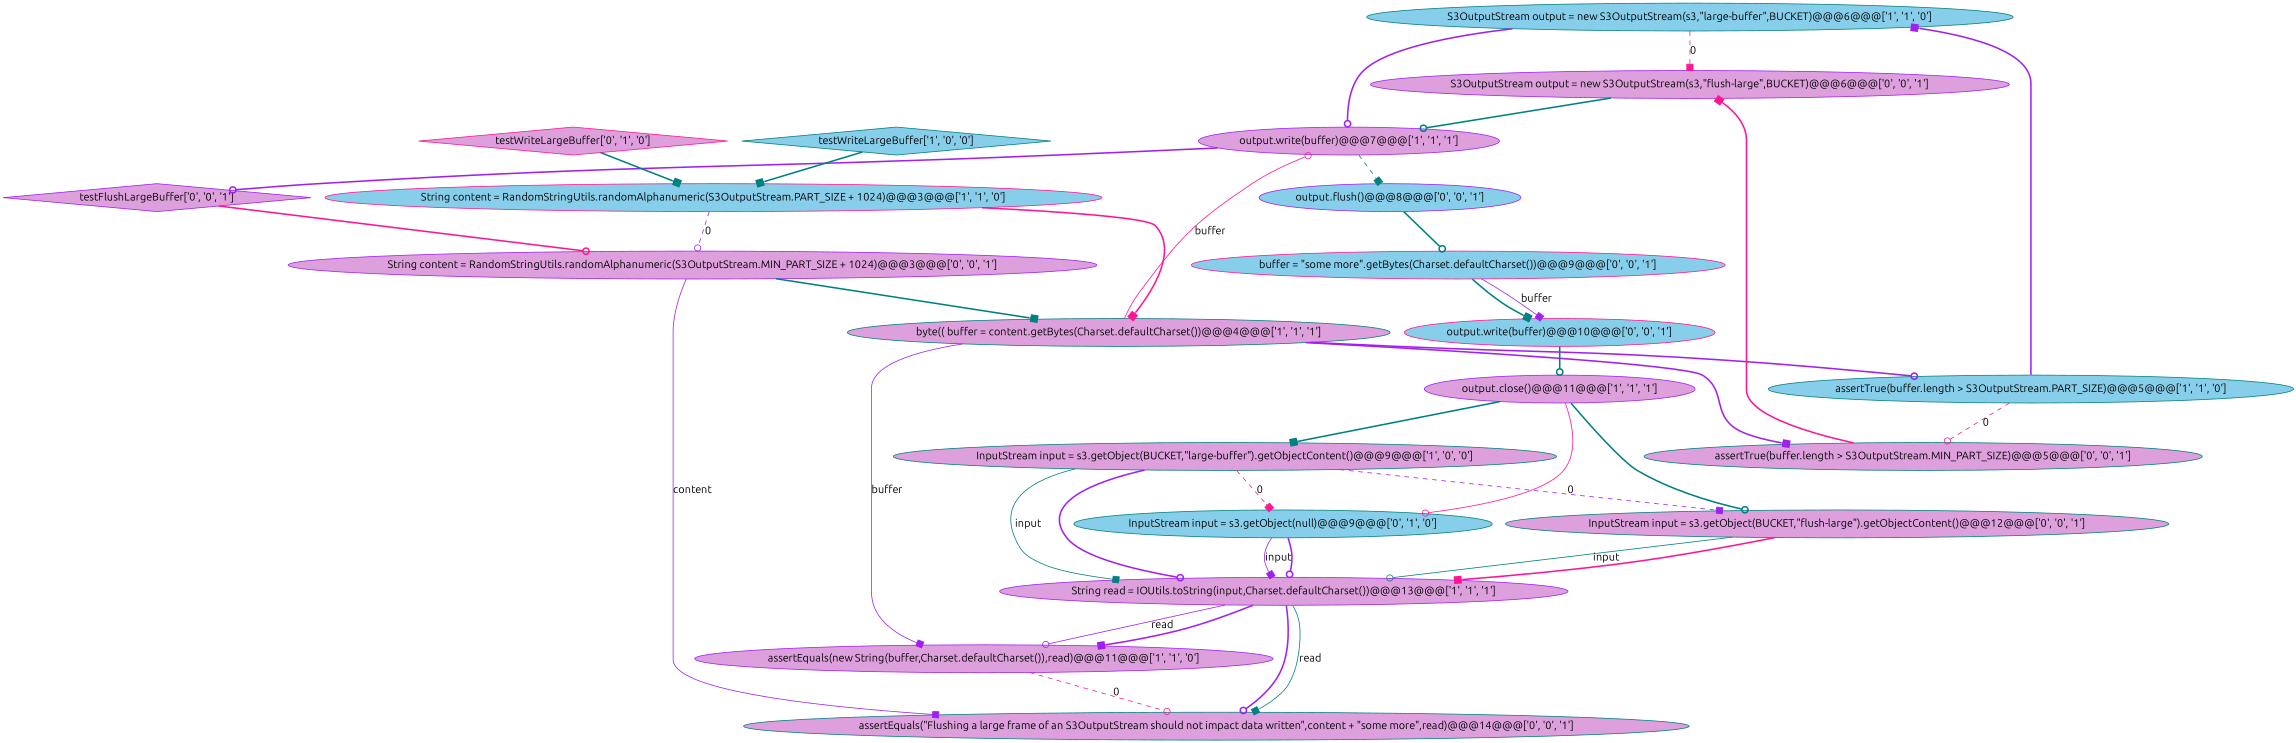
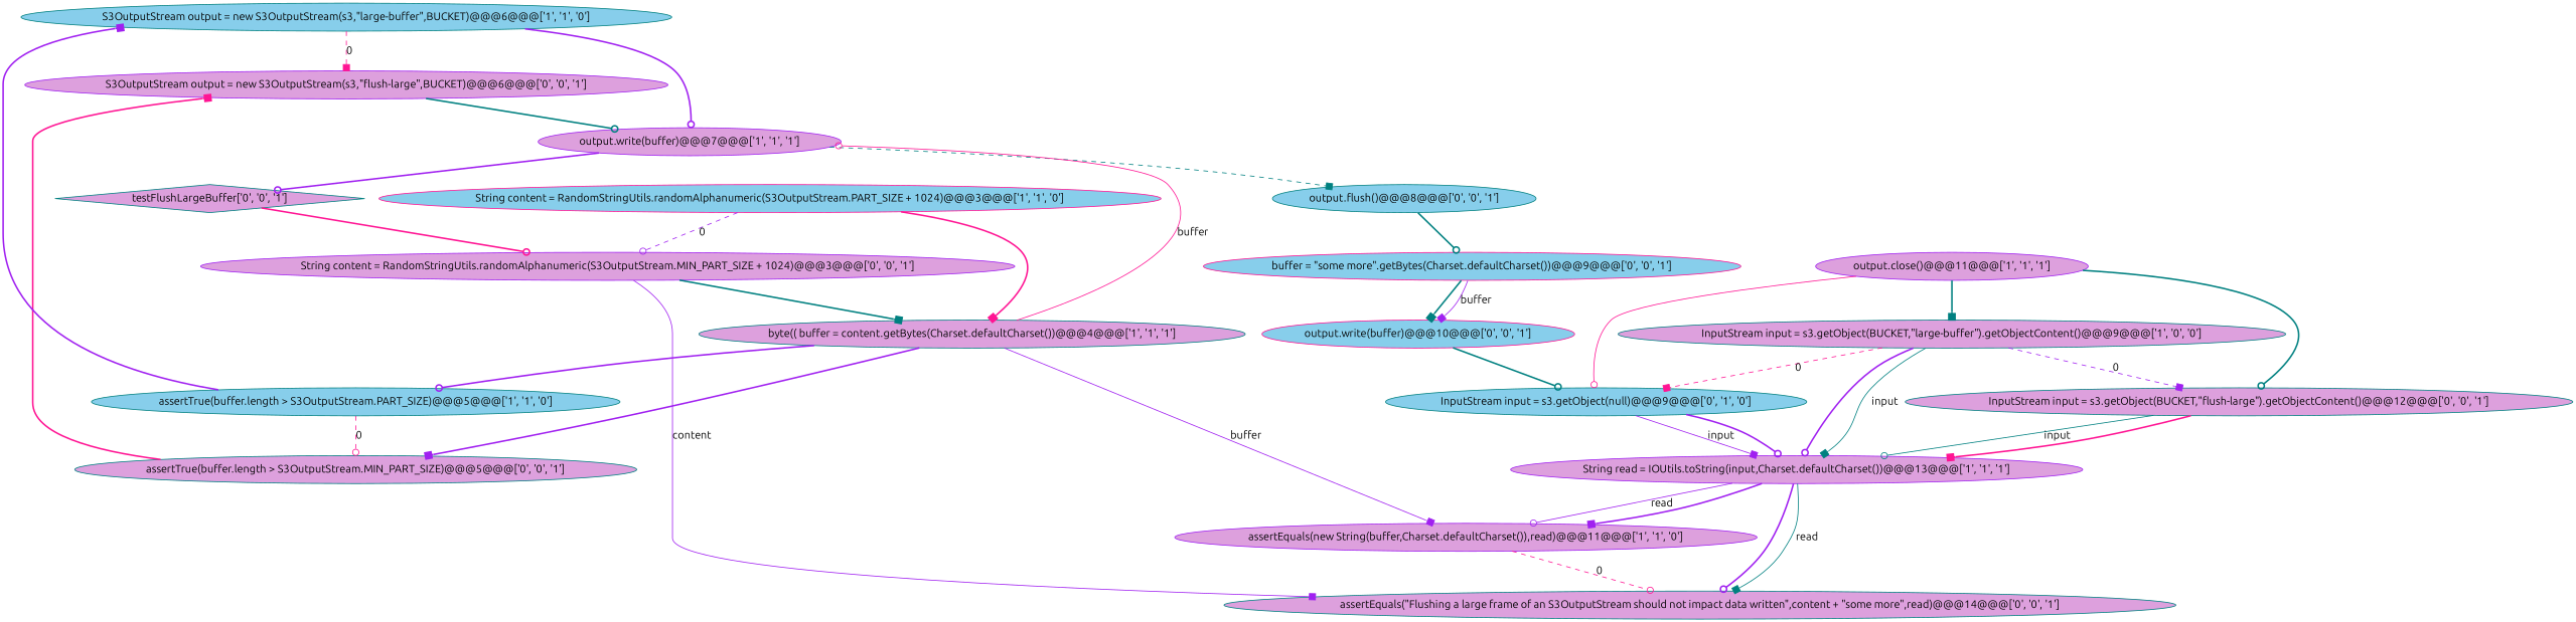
  digraph {
    fontname=Ubuntu
    node [color=teal fillcolor=plum fontname=Ubuntu shape=ellipse style=filled]
    edge [arrowhead=box color=purple fontname=Ubuntu style=bold]
    n1 [fillcolor=skyblue label="S3OutputStream output = new S3OutputStream(s3,\"large-buffer\",BUCKET)@@@6@@@['1', '1', '0']"]
    n2 [color=purple label="S3OutputStream output = new S3OutputStream(s3,\"flush-large\",BUCKET)@@@6@@@['0', '0', '1']"]
    n3 [color=purple label="output.write(buffer)@@@7@@@['1', '1', '1']"]
-   n4 [color=purple fillcolor=skyblue label="output.flush()@@@8@@@['0', '0', '1']"]
-   n5 [color=purple label="testFlushLargeBuffer['0', '0', '1']" shape=diamond]
+   n4 [fillcolor=skyblue label="output.flush()@@@8@@@['0', '0', '1']"]
+   n5 [label="testFlushLargeBuffer['0', '0', '1']" shape=diamond]
    n6 [color=purple label="String content = RandomStringUtils.randomAlphanumeric(S3OutputStream.MIN_PART_SIZE + 1024)@@@3@@@['0', '0', '1']"]
    n7 [label="byte(( buffer = content.getBytes(Charset.defaultCharset())@@@4@@@['1', '1', '1']"]
    n8 [label="assertEquals(\"Flushing a large frame of an S3OutputStream should not impact data written\",content + \"some more\",read)@@@14@@@['0', '0', '1']"]
    n9 [color=purple label="assertEquals(new String(buffer,Charset.defaultCharset()),read)@@@11@@@['1', '1', '0']"]
    n10 [label="assertTrue(buffer.length > S3OutputStream.MIN_PART_SIZE)@@@5@@@['0', '0', '1']"]
    n11 [fillcolor=skyblue label="assertTrue(buffer.length > S3OutputStream.PART_SIZE)@@@5@@@['1', '1', '0']"]
    n12 [color=purple label="output.close()@@@11@@@['1', '1', '1']"]
    n13 [label="InputStream input = s3.getObject(BUCKET,\"large-buffer\").getObjectContent()@@@9@@@['1', '0', '0']"]
    n14 [fillcolor=skyblue label="InputStream input = s3.getObject(null)@@@9@@@['0', '1', '0']"]
    n15 [label="InputStream input = s3.getObject(BUCKET,\"flush-large\").getObjectContent()@@@12@@@['0', '0', '1']"]
    n16 [color=purple label="String read = IOUtils.toString(input,Charset.defaultCharset())@@@13@@@['1', '1', '1']"]
-   n17 [color=deeppink label="testWriteLargeBuffer['0', '1', '0']" shape=diamond]
    n18 [color=deeppink fillcolor=skyblue label="String content = RandomStringUtils.randomAlphanumeric(S3OutputStream.PART_SIZE + 1024)@@@3@@@['1', '1', '0']"]
    n19 [color=deeppink fillcolor=skyblue label="buffer = \"some more\".getBytes(Charset.defaultCharset())@@@9@@@['0', '0', '1']"]
    n20 [color=deeppink fillcolor=skyblue label="output.write(buffer)@@@10@@@['0', '0', '1']"]
-   n21 [fillcolor=skyblue label="testWriteLargeBuffer['1', '0', '0']" shape=diamond]
    n1 -> n2 [color=deeppink label=0 style=dashed]
    n1 -> n3 [arrowhead=odot]
    n2 -> n3 [arrowhead=odot color=teal]
    n3 -> n4 [color=teal style=dashed]
    n3 -> n5 [arrowhead=odot]
    n4 -> n19 [arrowhead=odot color=teal]
    n5 -> n6 [arrowhead=odot color=deeppink]
    n6 -> n7 [color=teal]
    n6 -> n8 [label=content style=solid]
    n7 -> n3 [arrowhead=odot color=deeppink label=buffer style=solid]
    n7 -> n9 [label=buffer style=solid]
    n7 -> n10
    n7 -> n11 [arrowhead=odot]
    n9 -> n8 [arrowhead=odot color=deeppink label=0 style=dashed]
    n10 -> n2 [color=deeppink]
    n11 -> n1
    n11 -> n10 [arrowhead=odot color=deeppink label=0 style=dashed]
    n12 -> n13 [color=teal]
    n12 -> n14 [arrowhead=odot color=deeppink style=solid]
    n12 -> n15 [arrowhead=odot color=teal]
    n13 -> n14 [color=deeppink label=0 style=dashed]
    n13 -> n15 [label=0 style=dashed]
    n13 -> n16 [color=teal label=input style=solid]
    n13 -> n16 [arrowhead=odot]
    n14 -> n16 [label=input style=solid]
    n14 -> n16 [arrowhead=odot]
    n15 -> n16 [arrowhead=odot color=teal label=input style=solid]
    n15 -> n16 [color=deeppink]
    n16 -> n8 [arrowhead=odot]
    n16 -> n8 [color=teal label=read style=solid]
    n16 -> n9 [arrowhead=odot label=read style=solid]
    n16 -> n9
-   n17 -> n18 [color=teal]
    n18 -> n6 [arrowhead=odot label=0 style=dashed]
    n18 -> n7 [color=deeppink]
    n19 -> n20 [color=teal]
    n19 -> n20 [label=buffer style=solid]
-   n20 -> n12 [arrowhead=odot color=teal]
-   n21 -> n18 [color=teal]
+   n20 -> n14 [arrowhead=odot color=teal]
  }
